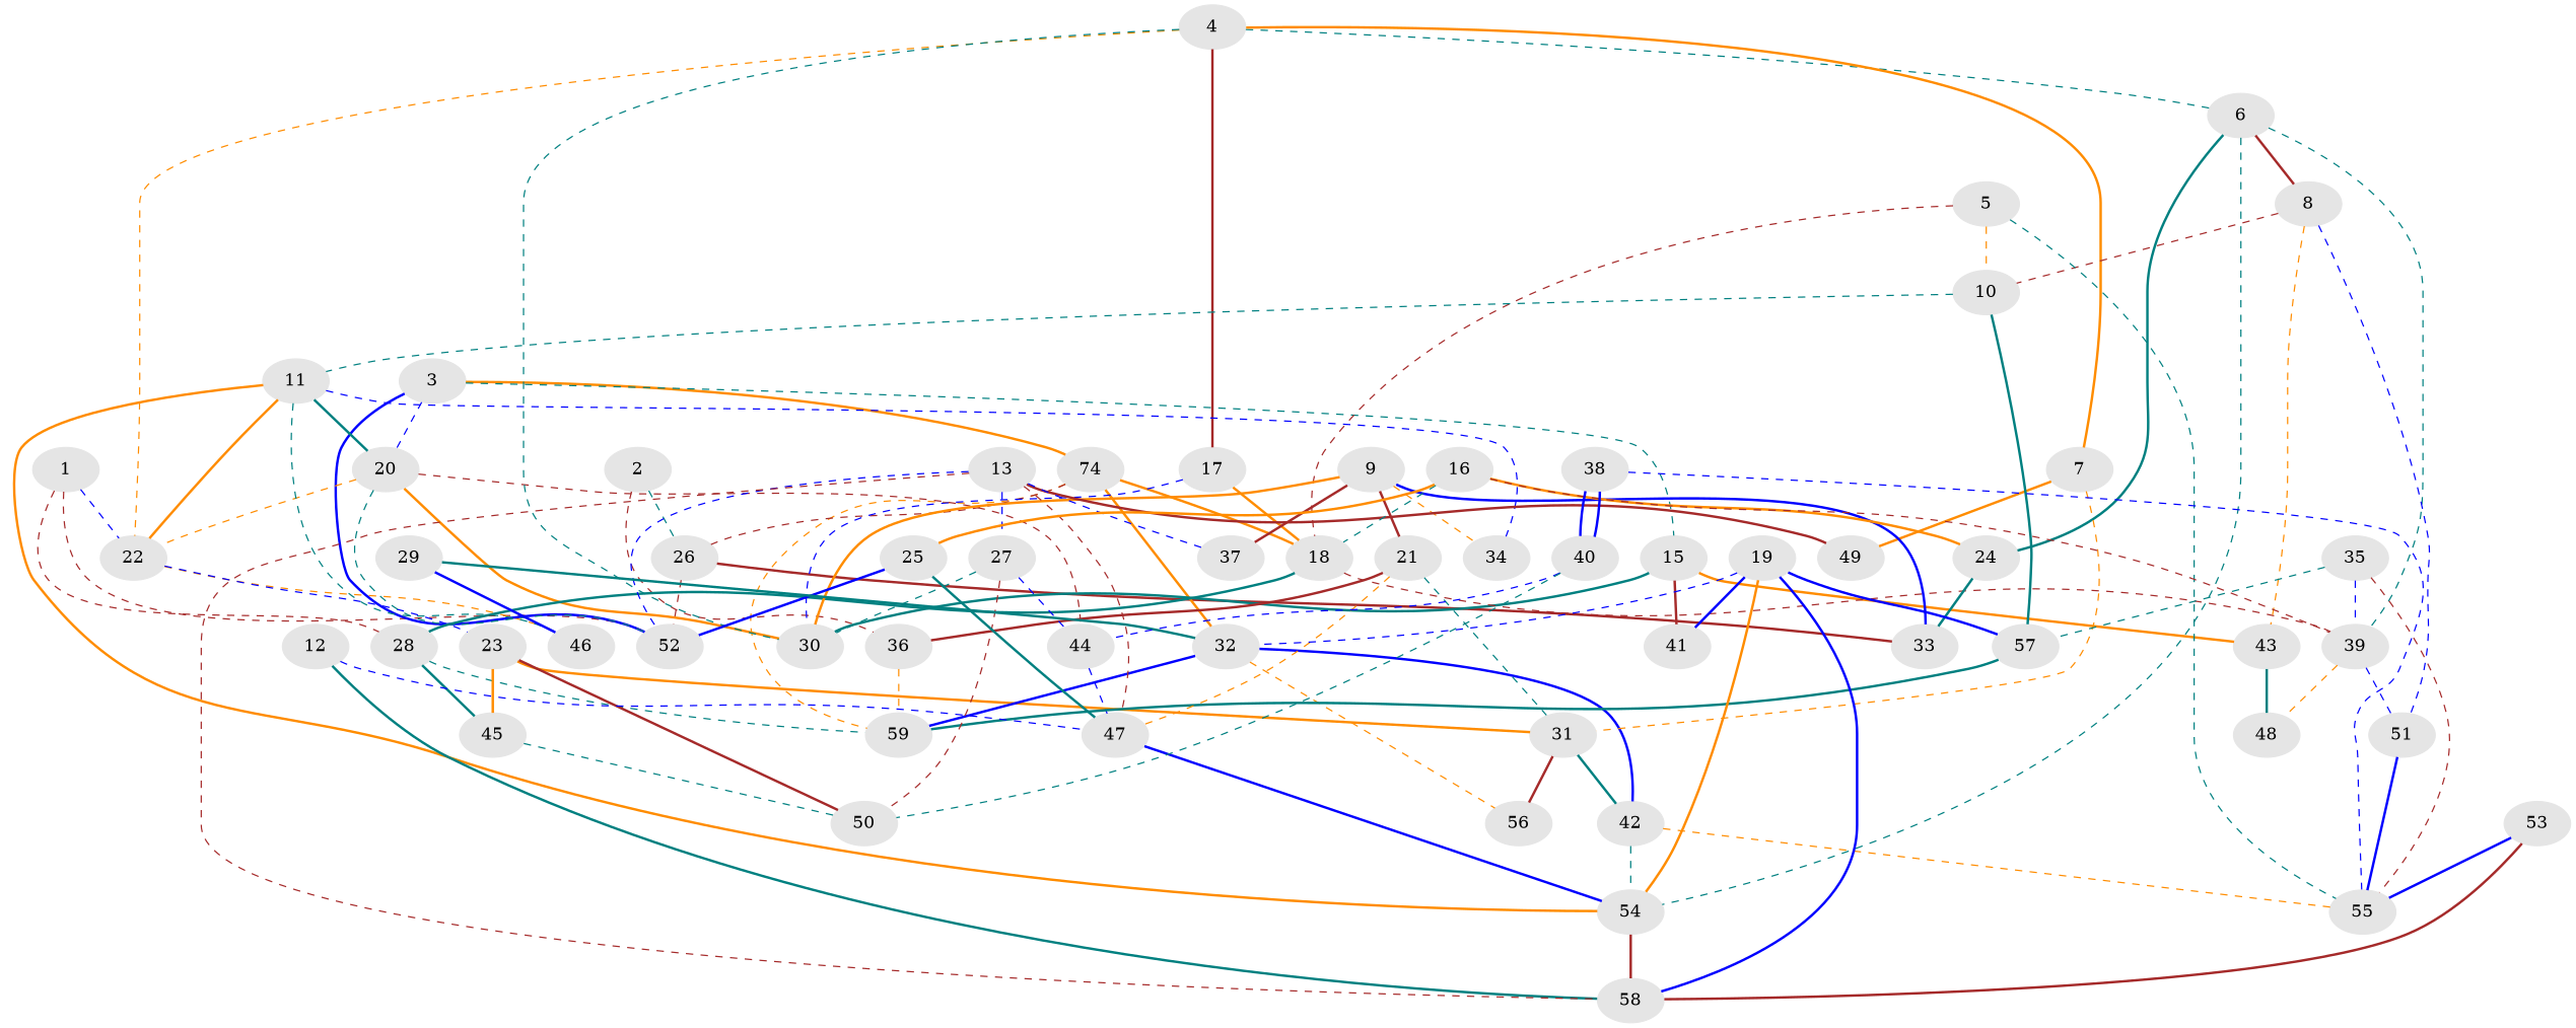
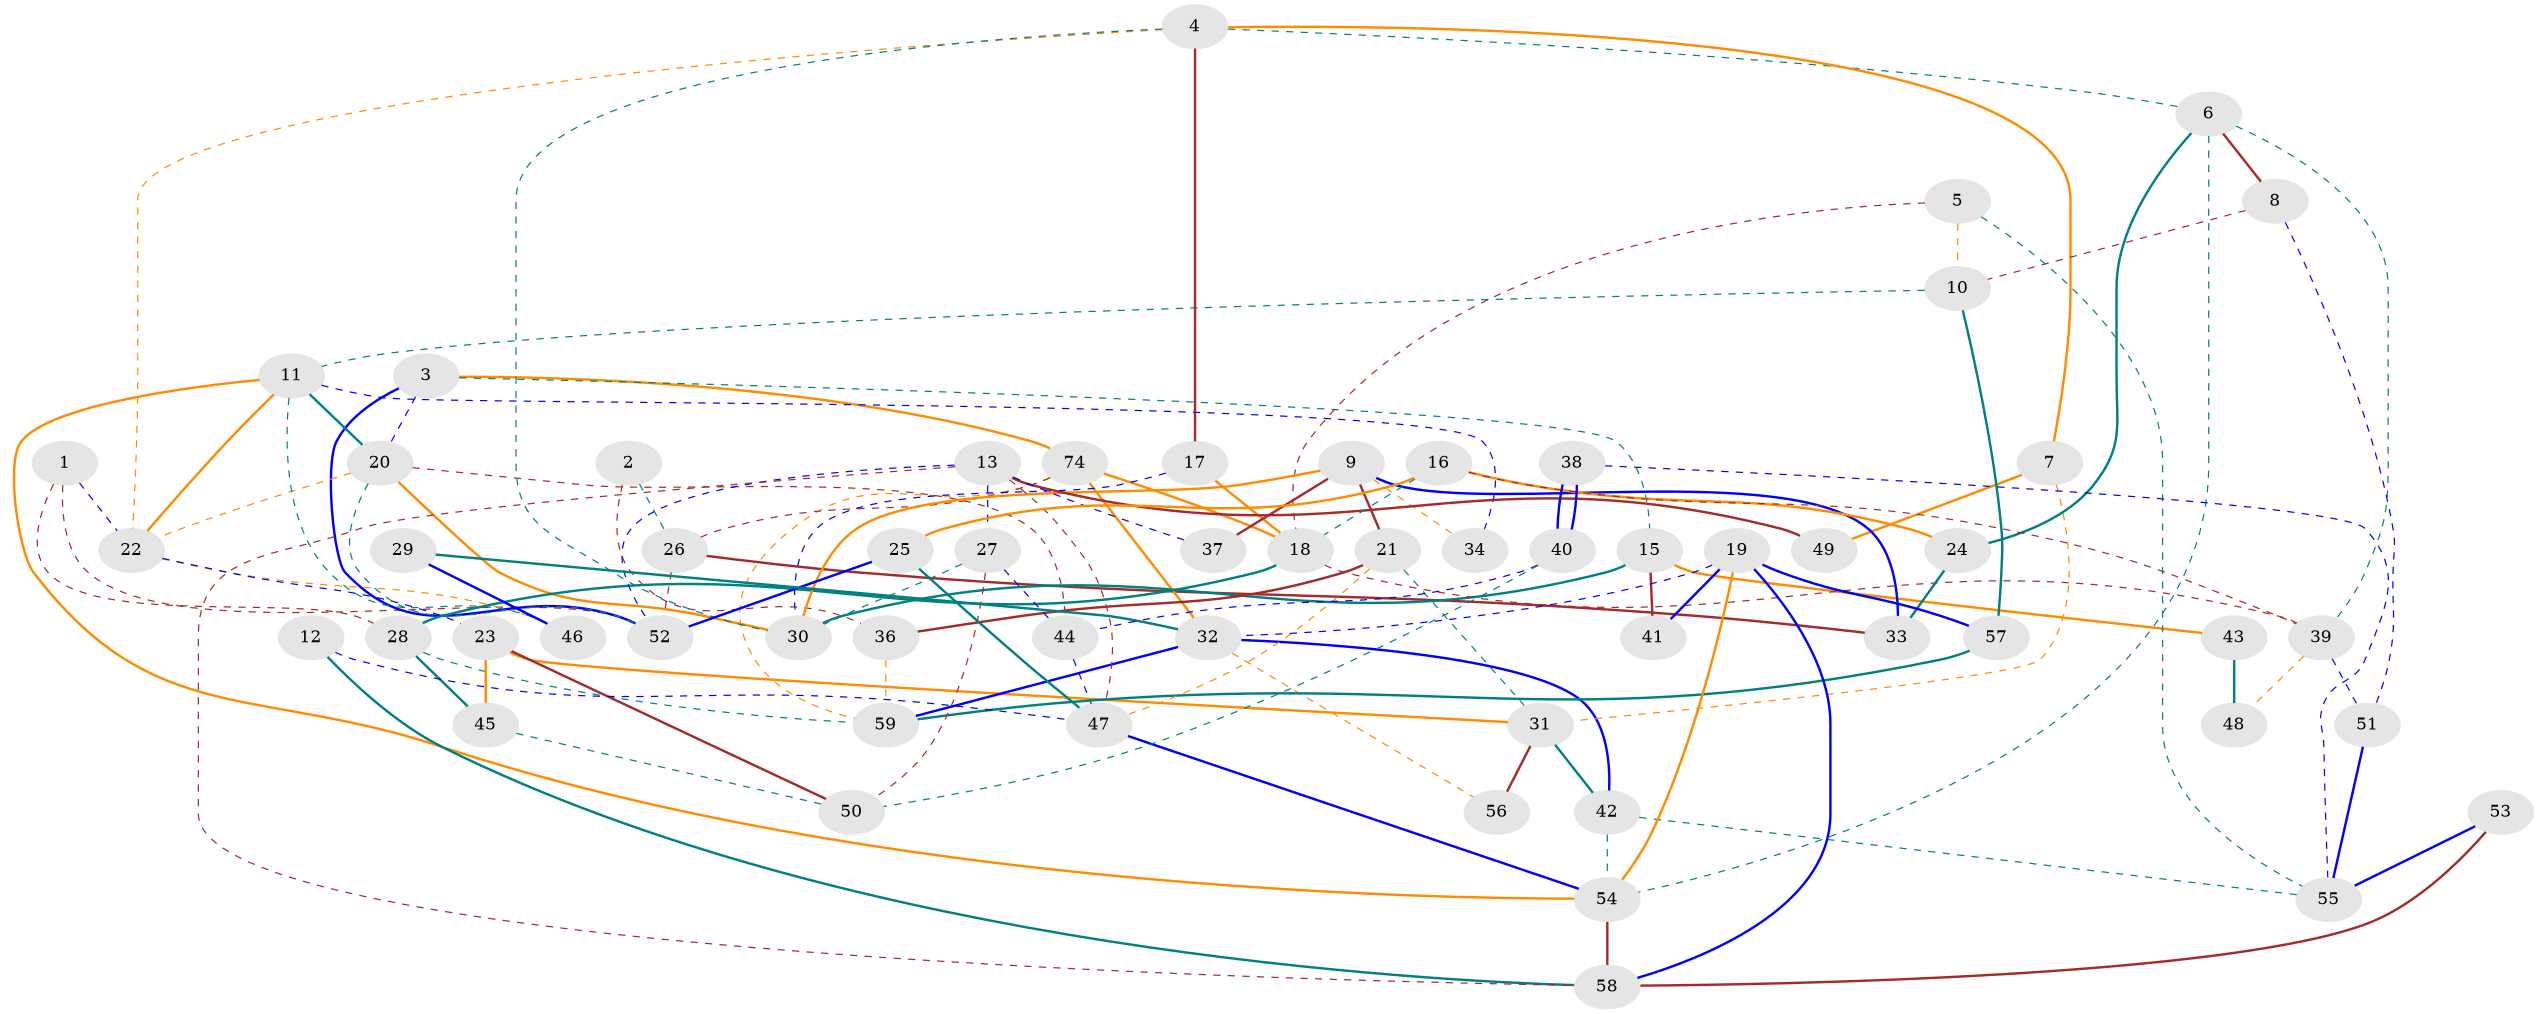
  graph {
    node [color=gray90 style=filled]
    edge [color=teal style=dashed]
    1
    22
    28
    52
    46
    23
    59
    45
    2
    26
    36
    33
    3
    n14 [label=74]
    15
    20
    18
    32
    30
    43
    41
    44
    4
    6
    7
    17
    8
    24
    39
    54
    31
    49
    5
    10
    55
    11
    57
    51
    48
    58
    42
    56
    9
    21
    34
    37
    47
    12
    13
    27
    50
    16
    25
    19
    29
-   35
    38
    40
    53
    1 -- 22 [color=blue]
    1 -- 28 [color=brown]
    1 -- 52 [color=brown]
    22 -- 46 [color=darkorange]
    22 -- 23 [color=blue]
    28 -- 59
    28 -- 45 [style=bold]
    23 -- 45 [color=darkorange style=bold]
    23 -- 31 [color=darkorange style=bold]
    23 -- 50 [color=brown style=bold]
    45 -- 50
    2 -- 26
    2 -- 36 [color=brown]
    26 -- 52 [color=brown]
    26 -- 33 [color=brown style=bold]
    36 -- 59 [color=darkorange]
    3 -- 52 [color=blue style=bold]
    3 -- n14 [color=darkorange style=bold]
    3 -- 15
    3 -- 20 [color=blue]
    n14 -- 59 [color=darkorange]
    n14 -- 26 [color=brown]
    n14 -- 18 [color=darkorange style=bold]
    n14 -- 32 [color=darkorange style=bold]
    15 -- 30 [style=bold]
    15 -- 43 [color=darkorange style=bold]
    15 -- 41 [color=brown style=bold]
    20 -- 22 [color=darkorange]
    20 -- 52
    20 -- 30 [color=darkorange style=bold]
    20 -- 44 [color=brown]
    18 -- 28 [style=bold]
    18 -- 39 [color=brown]
    32 -- 59 [color=blue style=bold]
    32 -- 42 [color=blue style=bold]
    32 -- 56 [color=darkorange]
    43 -- 48 [style=bold]
    44 -- 47 [color=blue]
    4 -- 22 [color=darkorange]
    4 -- 30
    4 -- 6
    4 -- 7 [color=darkorange style=bold]
    4 -- 17 [color=brown style=bold]
    6 -- 8 [color=brown style=bold]
    6 -- 24 [style=bold]
    6 -- 39
    6 -- 54
    7 -- 31 [color=darkorange]
    7 -- 49 [color=darkorange style=bold]
    17 -- 18 [color=darkorange style=bold]
    17 -- 30 [color=blue]
-   8 -- 43 [color=darkorange]
    8 -- 10 [color=brown]
    8 -- 51 [color=blue]
    24 -- 33 [style=bold]
    39 -- 51 [color=blue]
    39 -- 48 [color=darkorange]
    54 -- 58 [color=brown style=bold]
    31 -- 42 [style=bold]
    31 -- 56 [color=brown style=bold]
    5 -- 18 [color=brown]
    5 -- 10 [color=darkorange]
    5 -- 55
    10 -- 11
    10 -- 57 [style=bold]
    11 -- 22 [color=darkorange style=bold]
    11 -- 46
    11 -- 20 [style=bold]
    11 -- 54 [color=darkorange style=bold]
    11 -- 34 [color=blue]
    57 -- 59 [style=bold]
    51 -- 55 [color=blue style=bold]
    42 -- 54
-   42 -- 55 [color=darkorange]
+   42 -- 55
    9 -- 33 [color=blue style=bold]
    9 -- 30 [color=darkorange style=bold]
    9 -- 21 [color=brown style=bold]
    9 -- 34 [color=darkorange]
    9 -- 37 [color=brown style=bold]
    21 -- 36 [color=brown style=bold]
    21 -- 31
    21 -- 47 [color=darkorange]
    47 -- 54 [color=blue style=bold]
    12 -- 58 [style=bold]
    12 -- 47 [color=blue]
    13 -- 52 [color=blue]
    13 -- 49 [color=brown style=bold]
    13 -- 58 [color=brown]
    13 -- 37 [color=blue]
    13 -- 47 [color=brown]
    13 -- 27 [color=blue]
    27 -- 30
    27 -- 44 [color=blue]
    27 -- 50 [color=brown]
    16 -- 18
    16 -- 24 [color=darkorange style=bold]
    16 -- 39 [color=brown]
    16 -- 25 [color=darkorange style=bold]
    25 -- 52 [color=blue style=bold]
    25 -- 47 [style=bold]
    19 -- 32 [color=blue]
    19 -- 41 [color=blue style=bold]
    19 -- 54 [color=darkorange style=bold]
    19 -- 57 [color=blue style=bold]
    19 -- 58 [color=blue style=bold]
    29 -- 46 [color=blue style=bold]
    29 -- 32 [style=bold]
-   35 -- 39 [color=blue]
-   35 -- 55 [color=brown]
-   35 -- 57
    38 -- 55 [color=blue]
    38 -- 40 [color=blue style=bold]
    38 -- 40 [color=blue style=bold]
    40 -- 44 [color=blue]
    40 -- 50
    53 -- 55 [color=blue style=bold]
    53 -- 58 [color=brown style=bold]
  }
